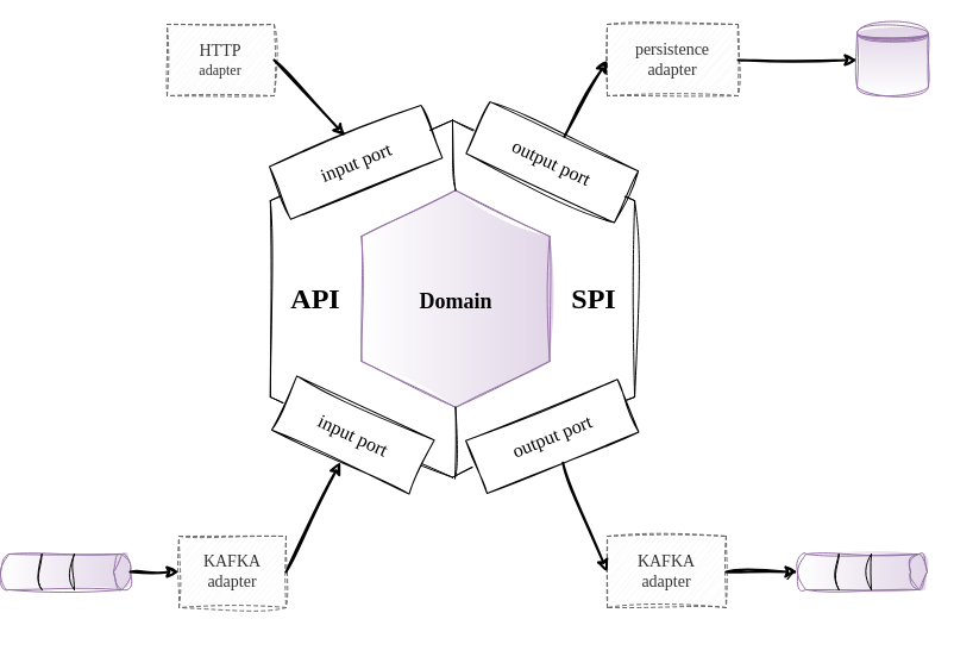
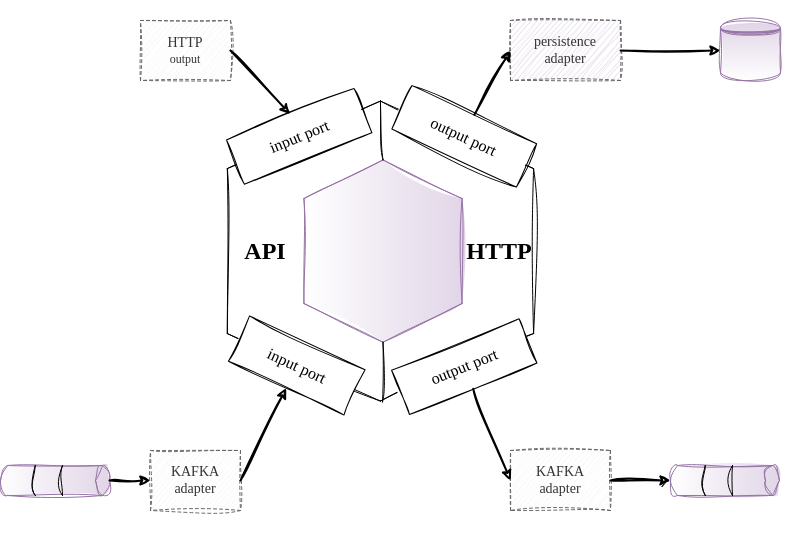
  <mxCell id="0" />
  <mxCell id="1" parent="0" />
  <mxCell id="2" value="" style="shape=hexagon;perimeter=hexagonPerimeter2;whiteSpace=wrap;html=1;fixedSize=1;size=67.5;rotation=90;sketch=1;curveFitting=1;jiggle=2;" parent="1" vertex="1"><mxGeometry x="219.94" y="97.43" width="300" height="306.25" as="geometry" /></mxCell>
  <mxCell id="3" value="&lt;font style=&quot;font-size: 16px;&quot;&gt;input port&lt;/font&gt;" style="rounded=0;whiteSpace=wrap;html=1;rotation=25;sketch=1;curveFitting=1;jiggle=2;fontFamily=Comic Sans MS;fontSize=16;" parent="1" vertex="1"><mxGeometry x="222.5" y="340" width="127.5" height="50" as="geometry" /></mxCell>
  <mxCell id="4" value="" style="shape=hexagon;perimeter=hexagonPerimeter2;whiteSpace=wrap;html=1;fixedSize=1;size=38.68;rotation=90;fillColor=#e1d5e7;strokeColor=#9673a6;gradientColor=#FFFFFF;sketch=1;curveFitting=1;jiggle=2;" parent="1" vertex="1"><mxGeometry x="281.32" y="171.49" width="182.35" height="158.13" as="geometry" /></mxCell>
  <mxCell id="5" value="" style="endArrow=none;html=1;rounded=0;exitX=0;exitY=0.5;exitDx=0;exitDy=0;entryX=0;entryY=0.5;entryDx=0;entryDy=0;sketch=1;curveFitting=1;jiggle=2;" parent="1" source="4" target="2" edge="1"><mxGeometry width="50" height="50" relative="1" as="geometry"><mxPoint x="340" y="170" as="sourcePoint" /><mxPoint x="372" y="120" as="targetPoint" /></mxGeometry></mxCell>
  <mxCell id="6" value="" style="endArrow=none;html=1;rounded=0;exitX=0;exitY=0.5;exitDx=0;exitDy=0;entryX=1;entryY=0.5;entryDx=0;entryDy=0;sketch=1;curveFitting=1;jiggle=2;" parent="1" target="4" edge="1"><mxGeometry width="50" height="50" relative="1" as="geometry"><mxPoint x="372" y="401.5" as="sourcePoint" /><mxPoint x="372" y="328.5" as="targetPoint" /></mxGeometry></mxCell>
  <mxCell id="7" value="&lt;font style=&quot;font-size: 16px;&quot;&gt;input port&lt;/font&gt;" style="rounded=0;whiteSpace=wrap;html=1;rotation=338;sketch=1;curveFitting=1;jiggle=2;fontFamily=Comic Sans MS;fontSize=16;" parent="1" vertex="1"><mxGeometry x="219.94" y="111.96" width="137.5" height="47.76" as="geometry" /></mxCell>
  <mxCell id="8" value="&lt;font style=&quot;font-size: 16px;&quot;&gt;output port&lt;/font&gt;" style="rounded=0;whiteSpace=wrap;html=1;rotation=338;sketch=1;curveFitting=1;jiggle=2;fontFamily=Comic Sans MS;fontSize=16;" parent="1" vertex="1"><mxGeometry x="385" y="342.24" width="137.5" height="47.76" as="geometry" /></mxCell>
  <mxCell id="9" value="&lt;font style=&quot;font-size: 16px;&quot;&gt;output port&lt;/font&gt;" style="rounded=0;whiteSpace=wrap;html=1;rotation=25;sketch=1;curveFitting=1;jiggle=2;fontFamily=Comic Sans MS;fontSize=16;" parent="1" vertex="1"><mxGeometry x="385" y="111.96" width="137.5" height="47.76" as="geometry" /></mxCell>
  <mxCell id="10" value="&lt;h1&gt;&lt;font style=&quot;font-size: 24px;&quot;&gt;API&lt;/font&gt;&lt;/h1&gt;" style="text;html=1;strokeColor=none;fillColor=none;align=center;verticalAlign=middle;whiteSpace=wrap;rounded=0;fontFamily=Comic Sans MS;sketch=1;curveFitting=1;jiggle=2;" parent="1" vertex="1"><mxGeometry x="221.25" y="230.56" width="67.5" height="40" as="geometry" /></mxCell>
- <mxCell id="11" value="&lt;h1&gt;&lt;font style=&quot;font-size: 24px;&quot;&gt;SPI&lt;/font&gt;&lt;/h1&gt;" style="text;html=1;strokeColor=none;fillColor=none;align=center;verticalAlign=middle;whiteSpace=wrap;rounded=0;fontFamily=Comic Sans MS;sketch=1;curveFitting=1;jiggle=2;" parent="1" vertex="1"><mxGeometry x="455" y="230.56" width="67.5" height="40" as="geometry" /></mxCell>
- <mxCell id="12" value="&lt;h1&gt;&lt;font style=&quot;font-size: 18px;&quot;&gt;Domain&lt;/font&gt;&lt;/h1&gt;" style="text;html=1;strokeColor=none;fillColor=none;align=center;verticalAlign=middle;whiteSpace=wrap;rounded=0;fontFamily=Comic Sans MS;sketch=1;curveFitting=1;jiggle=2;" parent="1" vertex="1"><mxGeometry x="338.74" y="230.56" width="67.5" height="40" as="geometry" /></mxCell>
+ <mxCell id="11" value="&lt;h1&gt;&lt;font style=&quot;font-size: 24px;&quot;&gt;HTTP&lt;/font&gt;&lt;/h1&gt;" style="text;html=1;strokeColor=none;fillColor=none;align=center;verticalAlign=middle;whiteSpace=wrap;rounded=0;fontFamily=Comic Sans MS;sketch=1;curveFitting=1;jiggle=2;" parent="1" vertex="1"><mxGeometry x="455" y="230.56" width="67.5" height="40" as="geometry" /></mxCell>
  <mxCell id="13" value="" style="shape=datastore;whiteSpace=wrap;html=1;fillColor=#e1d5e7;strokeColor=#9673a6;gradientColor=#FFFFFF;sketch=1;curveFitting=1;jiggle=2;" parent="1" vertex="1"><mxGeometry x="710" y="20" width="60" height="60" as="geometry" /></mxCell>
- <mxCell id="14" value="&lt;font style=&quot;font-size: 14px;&quot;&gt;persistence&lt;br&gt;adapter&lt;/font&gt;" style="rounded=0;whiteSpace=wrap;html=1;dashed=1;fillColor=#f5f5f5;fontColor=#333333;strokeColor=#666666;fontFamily=Comic Sans MS;sketch=1;curveFitting=1;jiggle=2;" parent="1" vertex="1"><mxGeometry x="500" y="20" width="110" height="60" as="geometry" /></mxCell>
+ <mxCell id="14" value="&lt;font style=&quot;font-size: 14px;&quot;&gt;persistence&lt;br&gt;adapter&lt;/font&gt;" style="rounded=0;whiteSpace=wrap;html=1;dashed=1;fillColor=#e1d5e7;fontColor=#333333;strokeColor=#666666;fontFamily=Comic Sans MS;sketch=1;curveFitting=1;jiggle=2;" parent="1" vertex="1"><mxGeometry x="500" y="20" width="110" height="60" as="geometry" /></mxCell>
  <mxCell id="15" value="" style="endArrow=classic;html=1;rounded=0;entryX=0;entryY=0.5;entryDx=0;entryDy=0;exitX=0.5;exitY=0;exitDx=0;exitDy=0;strokeWidth=2;sketch=1;curveFitting=1;jiggle=2;" parent="1" source="9" target="14" edge="1"><mxGeometry width="50" height="50" relative="1" as="geometry"><mxPoint x="430" y="60" as="sourcePoint" /><mxPoint x="480" y="10" as="targetPoint" /></mxGeometry></mxCell>
  <mxCell id="16" value="" style="endArrow=classic;html=1;rounded=0;entryX=0;entryY=0.5;entryDx=0;entryDy=0;strokeWidth=2;sketch=1;curveFitting=1;jiggle=2;" parent="1" source="14" target="13" edge="1"><mxGeometry width="50" height="50" relative="1" as="geometry"><mxPoint x="474" y="124" as="sourcePoint" /><mxPoint x="533" y="60" as="targetPoint" /></mxGeometry></mxCell>
- <mxCell id="17" value="&lt;span style=&quot;font-size: 14px;&quot;&gt;HTTP&lt;br&gt;&lt;/span&gt;adapter" style="rounded=0;whiteSpace=wrap;html=1;dashed=1;fillColor=#f5f5f5;fontColor=#333333;strokeColor=#666666;fontFamily=Comic Sans MS;sketch=1;curveFitting=1;jiggle=2;" parent="1" vertex="1"><mxGeometry x="130" y="20" width="89.94" height="60" as="geometry" /></mxCell>
+ <mxCell id="17" value="&lt;span style=&quot;font-size: 14px;&quot;&gt;HTTP&lt;br&gt;&lt;/span&gt;output" style="rounded=0;whiteSpace=wrap;html=1;dashed=1;fillColor=#f5f5f5;fontColor=#333333;strokeColor=#666666;fontFamily=Comic Sans MS;sketch=1;curveFitting=1;jiggle=2;" parent="1" vertex="1"><mxGeometry x="130" y="20" width="89.94" height="60" as="geometry" /></mxCell>
  <mxCell id="18" value="" style="endArrow=classic;html=1;rounded=0;entryX=0.5;entryY=0;entryDx=0;entryDy=0;exitX=1;exitY=0.5;exitDx=0;exitDy=0;strokeWidth=2;sketch=1;curveFitting=1;jiggle=2;" parent="1" source="17" target="7" edge="1"><mxGeometry width="50" height="50" relative="1" as="geometry"><mxPoint x="474" y="124" as="sourcePoint" /><mxPoint x="533" y="60" as="targetPoint" /></mxGeometry></mxCell>
  <mxCell id="19" value="" style="shape=cylinder3;whiteSpace=wrap;html=1;boundedLbl=1;backgroundOutline=1;size=7;rotation=90;fillColor=#e1d5e7;strokeColor=#9673a6;gradientColor=#FFFFFF;sketch=1;curveFitting=1;jiggle=2;" parent="1" vertex="1"><mxGeometry x="29.5" y="425.5" width="30" height="109" as="geometry" /></mxCell>
  <mxCell id="20" value="" style="endArrow=none;html=1;entryX=0;entryY=0;entryDx=0;entryDy=74.25;entryPerimeter=0;exitX=1;exitY=0;exitDx=0;exitDy=74.25;exitPerimeter=0;curved=1;sketch=1;curveFitting=1;jiggle=2;" parent="1" source="19" target="19" edge="1"><mxGeometry width="50" height="50" relative="1" as="geometry"><mxPoint y="551" as="sourcePoint" x="-20" /><mxPoint x="30" y="501" as="targetPoint" /><Array as="points"><mxPoint x="20" y="480" /></Array></mxGeometry></mxCell>
  <mxCell id="21" value="" style="endArrow=none;html=1;entryX=0;entryY=0;entryDx=0;entryDy=74.25;entryPerimeter=0;exitX=1;exitY=0;exitDx=0;exitDy=74.25;exitPerimeter=0;curved=1;sketch=1;curveFitting=1;jiggle=2;" parent="1" edge="1"><mxGeometry width="50" height="50" relative="1" as="geometry"><mxPoint x="52" y="495" as="sourcePoint" /><mxPoint x="52" y="465" as="targetPoint" /><Array as="points"><mxPoint x="47" y="480" /></Array></mxGeometry></mxCell>
  <mxCell id="22" value="&lt;span style=&quot;font-size: 14px;&quot;&gt;KAFKA&lt;br&gt;adapter&lt;br&gt;&lt;/span&gt;" style="rounded=0;whiteSpace=wrap;html=1;dashed=1;fillColor=#f5f5f5;fontColor=#333333;strokeColor=#666666;fontFamily=Comic Sans MS;sketch=1;curveFitting=1;jiggle=2;" parent="1" vertex="1"><mxGeometry x="140" y="450" width="90" height="60" as="geometry" /></mxCell>
  <mxCell id="23" value="&lt;span style=&quot;font-size: 14px;&quot;&gt;KAFKA&lt;br&gt;adapter&lt;br&gt;&lt;/span&gt;" style="rounded=0;whiteSpace=wrap;html=1;dashed=1;fillColor=#f5f5f5;fontColor=#333333;strokeColor=#666666;fontFamily=Comic Sans MS;sketch=1;curveFitting=1;jiggle=2;" parent="1" vertex="1"><mxGeometry x="500" y="450" width="100" height="60" as="geometry" /></mxCell>
  <mxCell id="24" value="" style="endArrow=classic;html=1;rounded=0;entryX=0;entryY=0.5;entryDx=0;entryDy=0;exitX=0.5;exitY=0;exitDx=0;exitDy=0;strokeWidth=2;exitPerimeter=0;sketch=1;curveFitting=1;jiggle=2;" parent="1" source="19" target="22" edge="1"><mxGeometry width="50" height="50" relative="1" as="geometry"><mxPoint x="120" y="510" as="sourcePoint" /><mxPoint x="180" y="574" as="targetPoint" /></mxGeometry></mxCell>
  <mxCell id="25" value="" style="endArrow=classic;html=1;rounded=0;exitX=1;exitY=0.5;exitDx=0;exitDy=0;strokeWidth=2;entryX=0.5;entryY=1;entryDx=0;entryDy=0;sketch=1;curveFitting=1;jiggle=2;" parent="1" source="22" target="3" edge="1"><mxGeometry width="50" height="50" relative="1" as="geometry"><mxPoint x="288.75" y="470" as="sourcePoint" /><mxPoint x="270" y="450" as="targetPoint" /></mxGeometry></mxCell>
  <mxCell id="26" value="" style="endArrow=classic;html=1;rounded=0;exitX=0.5;exitY=1;exitDx=0;exitDy=0;strokeWidth=2;entryX=0;entryY=0.5;entryDx=0;entryDy=0;sketch=1;curveFitting=1;jiggle=2;" parent="1" source="8" target="23" edge="1"><mxGeometry width="50" height="50" relative="1" as="geometry"><mxPoint x="240" y="490" as="sourcePoint" /><mxPoint x="286" y="398" as="targetPoint" /></mxGeometry></mxCell>
  <mxCell id="27" value="" style="shape=cylinder3;whiteSpace=wrap;html=1;boundedLbl=1;backgroundOutline=1;size=7;rotation=90;fillColor=#e1d5e7;strokeColor=#9673a6;gradientColor=#FFFFFF;sketch=1;curveFitting=1;jiggle=2;" parent="1" vertex="1"><mxGeometry x="699.5" y="425.5" width="30" height="109" as="geometry" /></mxCell>
  <mxCell id="28" value="" style="endArrow=none;html=1;entryX=0;entryY=0;entryDx=0;entryDy=74.25;entryPerimeter=0;exitX=1;exitY=0;exitDx=0;exitDy=74.25;exitPerimeter=0;curved=1;sketch=1;curveFitting=1;jiggle=2;" parent="1" source="27" target="27" edge="1"><mxGeometry width="50" height="50" relative="1" as="geometry"><mxPoint x="650" y="551" as="sourcePoint" /><mxPoint x="700" y="501" as="targetPoint" /><Array as="points"><mxPoint x="690" y="480" /></Array></mxGeometry></mxCell>
  <mxCell id="29" value="" style="endArrow=none;html=1;entryX=0;entryY=0;entryDx=0;entryDy=74.25;entryPerimeter=0;exitX=1;exitY=0;exitDx=0;exitDy=74.25;exitPerimeter=0;curved=1;sketch=1;curveFitting=1;jiggle=2;" parent="1" edge="1"><mxGeometry width="50" height="50" relative="1" as="geometry"><mxPoint x="722" y="495" as="sourcePoint" /><mxPoint x="722" y="465" as="targetPoint" /><Array as="points"><mxPoint x="717" y="480" /></Array></mxGeometry></mxCell>
  <mxCell id="30" value="" style="endArrow=classic;html=1;rounded=0;exitX=1;exitY=0.5;exitDx=0;exitDy=0;strokeWidth=2;entryX=0.5;entryY=1;entryDx=0;entryDy=0;entryPerimeter=0;sketch=1;curveFitting=1;jiggle=2;" parent="1" source="23" target="27" edge="1"><mxGeometry width="50" height="50" relative="1" as="geometry"><mxPoint x="600" y="490" as="sourcePoint" /><mxPoint x="637" y="582" as="targetPoint" /></mxGeometry></mxCell>
